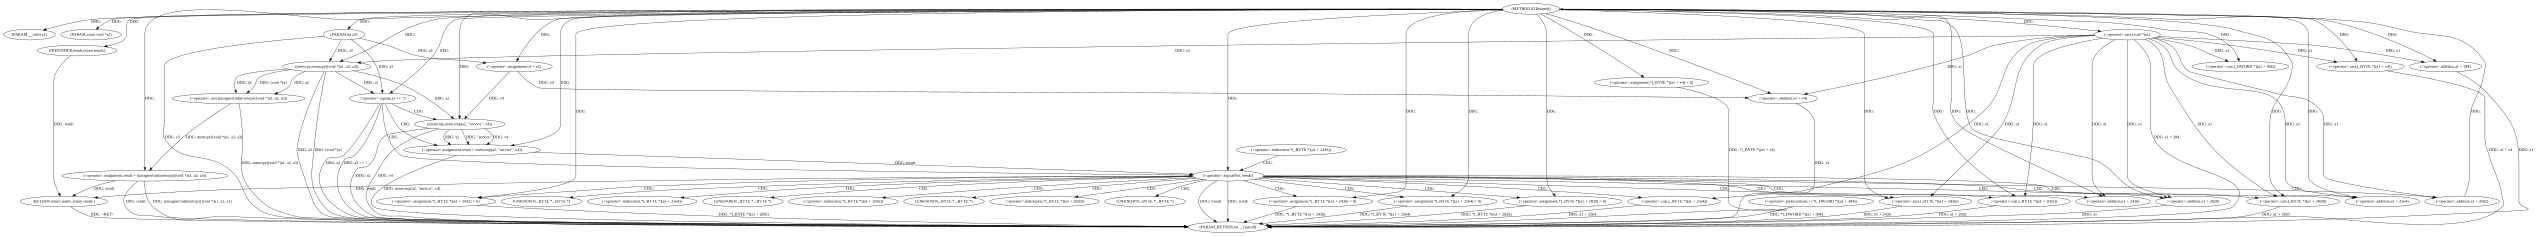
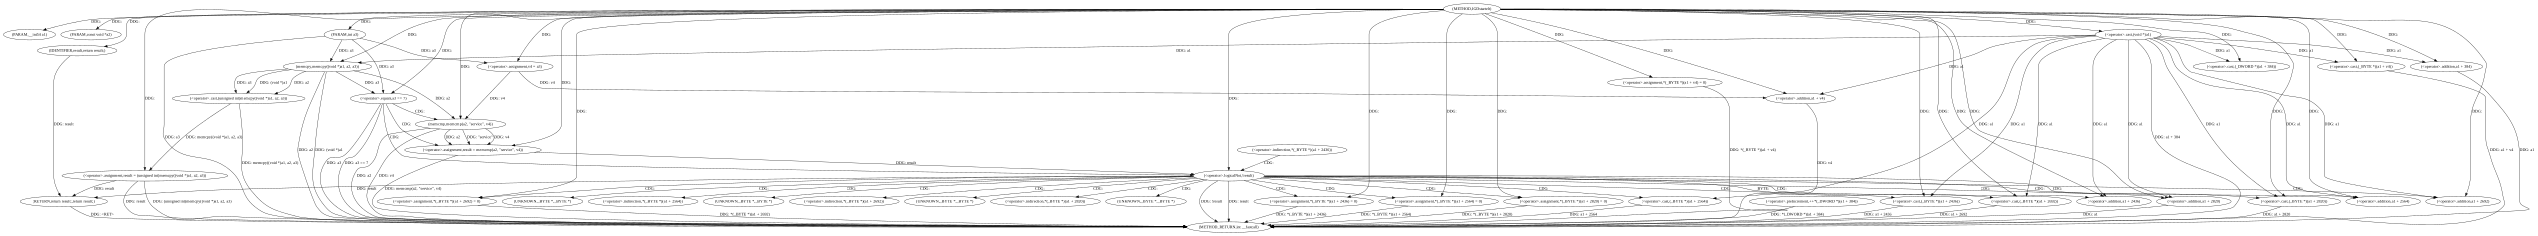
  digraph {
    fontname="Liberation Serif"
    node [fontname="Liberation Serif"]
    edge [fontname="Liberation Serif"]
    n1 [label="(METHOD,IGDstartelt)"]
    n2 [label="(PARAM,__int54 a1)"]
    n3 [label="(PARAM,const void *a2)"]
    n4 [label="(PARAM,int a3)"]
    n5 [label="(<operator>.assignment,v4 = a3)"]
    n6 [label="(<operator>.assignment,result = (unsigned int)memcpy((void *)a1, a2, a3))"]
    n7 [label="(memcpy,memcpy((void *)a1, a2, a3))"]
    n8 [label="(<operator>.cast,(void *)a1)"]
    n9 [label="(<operator>.assignment,*(_BYTE *)(a1 + v4) = 0)"]
    n10 [label="(<operator>.cast,(_BYTE *)(a1 + v4))"]
    n11 [label="(<operator>.addition,a1 + v4)"]
    n12 [label="(<operator>.cast,(_DWORD *)(a1 + 384))"]
    n13 [label="(<operator>.addition,a1 + 384)"]
    n14 [label="(<operator>.equals,a3 == 7)"]
    n15 [label="(<operator>.assignment,result = memcmp(a2, \"service\", v4))"]
    n16 [label="(memcmp,memcmp(a2, \"service\", v4))"]
    n17 [label="(<operator>.logicalNot,!result)"]
    n18 [label="(<operator>.assignment,*(_BYTE *)(a1 + 2436) = 0)"]
    n19 [label="(<operator>.cast,(_BYTE *)(a1 + 2436))"]
    n20 [label="(<operator>.addition,a1 + 2436)"]
    n21 [label="(<operator>.assignment,*(_BYTE *)(a1 + 2564) = 0)"]
    n22 [label="(<operator>.addition,a1 + 2564)"]
    n23 [label="(<operator>.assignment,*(_BYTE *)(a1 + 2692) = 0)"]
    n24 [label="(<operator>.cast,(_BYTE *)(a1 + 2692))"]
    n25 [label="(<operator>.addition,a1 + 2692)"]
    n26 [label="(<operator>.assignment,*(_BYTE *)(a1 + 2820) = 0)"]
    n27 [label="(<operator>.cast,(_BYTE *)(a1 + 2820))"]
    n28 [label="(<operator>.addition,a1 + 2820)"]
    n29 [label="(IDENTIFIER,result,return result;)"]
-   n30 [label="(PARAM_RETURN,int __fastcall)"]
+   n30 [label="(METHOD_RETURN,int __fastcall)"]
    n31 [label="(RETURN,return result;,return result;)"]
    n32 [label="(<operator>.cast,(unsigned int)memcpy((void *)a1, a2, a3))"]
    n33 [label="(<operator>.cast,(_BYTE *)(a1 + 2564))"]
    n34 [label="(UNKNOWN,_BYTE *,_BYTE *)"]
    n35 [label="(<operator>.indirection,*(_BYTE *)(a1 + 2564))"]
    n36 [label="(UNKNOWN,_BYTE *,_BYTE *)"]
    n37 [label="(<operator>.indirection,*(_BYTE *)(a1 + 2692))"]
    n38 [label="(UNKNOWN,_BYTE *,_BYTE *)"]
    n39 [label="(<operator>.indirection,*(_BYTE *)(a1 + 2820))"]
    n40 [label="(UNKNOWN,_BYTE *,_BYTE *)"]
    n41 [label="(<operator>.preIncrement,++*(_DWORD *)(a1 + 384))"]
    n42 [label="(<operator>.indirection,*(_BYTE *)(a1 + 2436))"]
    n1 -> n2 [label="DDG: "]
    n1 -> n3 [label="DDG: "]
    n1 -> n4 [label="DDG: "]
    n1 -> n5 [label="DDG: "]
    n1 -> n6 [label="DDG: "]
    n1 -> n7 [label="DDG: "]
    n1 -> n8 [label="DDG: "]
    n1 -> n9 [label="DDG: "]
    n1 -> n10 [label="DDG: "]
    n1 -> n11 [label="DDG: "]
    n1 -> n12 [label="DDG: "]
    n1 -> n13 [label="DDG: "]
    n1 -> n14 [label="DDG: "]
    n1 -> n15 [label="DDG: "]
    n1 -> n16 [label="DDG: "]
    n1 -> n17 [label="DDG: "]
    n1 -> n18 [label="DDG: "]
    n1 -> n19 [label="DDG: "]
    n1 -> n20 [label="DDG: "]
    n1 -> n21 [label="DDG: "]
    n1 -> n22 [label="DDG: "]
    n1 -> n23 [label="DDG: "]
    n1 -> n24 [label="DDG: "]
-   n25 -> n1 [label="DDG: "]
+   n1 -> n25 [label="DDG: "]
    n1 -> n26 [label="DDG: "]
    n1 -> n27 [label="DDG: "]
    n1 -> n28 [label="DDG: "]
    n1 -> n29 [label="DDG: "]
    n4 -> n5 [label="DDG: a3"]
    n4 -> n7 [label="DDG: a3"]
    n4 -> n14 [label="DDG: a3"]
    n4 -> n30 [label="DDG: a3"]
    n5 -> n11 [label="DDG: v4"]
    n5 -> n16 [label="DDG: v4"]
    n6 -> n30 [label="DDG: (unsigned int)memcpy((void *)a1, a2, a3)"]
    n6 -> n30 [label="DDG: result"]
    n6 -> n31 [label="DDG: result"]
    n7 -> n14 [label="DDG: a3"]
    n7 -> n16 [label="DDG: a2"]
    n7 -> n30 [label="DDG: (void *)a1"]
    n7 -> n30 [label="DDG: a2"]
    n7 -> n32 [label="DDG: (void *)a1"]
    n7 -> n32 [label="DDG: a2"]
    n7 -> n32 [label="DDG: a3"]
    n8 -> n7 [label="DDG: a1"]
    n8 -> n10 [label="DDG: a1"]
    n8 -> n11 [label="DDG: a1"]
    n8 -> n12 [label="DDG: a1"]
    n8 -> n13 [label="DDG: a1"]
    n8 -> n19 [label="DDG: a1"]
    n8 -> n20 [label="DDG: a1"]
    n8 -> n22 [label="DDG: a1"]
    n8 -> n24 [label="DDG: a1"]
    n8 -> n25 [label="DDG: a1"]
    n8 -> n27 [label="DDG: a1"]
    n8 -> n28 [label="DDG: a1"]
    n8 -> n30 [label="DDG: a1 + 384"]
    n8 -> n33 [label="DDG: a1"]
    n9 -> n30 [label="DDG: *(_BYTE *)(a1 + v4)"]
    n10 -> n30 [label="DDG: a1 + v4"]
    n11 -> n30 [label="DDG: v4"]
    n13 -> n30 [label="DDG: a1"]
    n14 -> n15 [label="CDG: "]
    n14 -> n16 [label="CDG: "]
    n14 -> n17 [label="CDG: "]
    n14 -> n30 [label="DDG: a3 == 7"]
    n14 -> n30 [label="DDG: a3"]
    n15 -> n17 [label="DDG: result"]
    n15 -> n30 [label="DDG: memcmp(a2, \"service\", v4)"]
    n16 -> n15 [label="DDG: a2"]
    n16 -> n15 [label="DDG: \"service\""]
    n16 -> n15 [label="DDG: v4"]
    n16 -> n30 [label="DDG: v4"]
    n16 -> n30 [label="DDG: a2"]
    n17 -> n18 [label="CDG: "]
    n17 -> n19 [label="CDG: "]
    n17 -> n20 [label="CDG: "]
    n17 -> n21 [label="CDG: "]
    n17 -> n22 [label="CDG: "]
    n17 -> n23 [label="CDG: "]
-   n17 -> n24 [label="CDG: "]
+   n17 -> n24 [label="BYTE: "]
    n17 -> n25 [label="CDG: "]
    n17 -> n26 [label="CDG: "]
    n17 -> n27 [label="CDG: "]
    n17 -> n28 [label="CDG: "]
    n17 -> n30 [label="DDG: !result"]
    n17 -> n30 [label="DDG: result"]
    n17 -> n31 [label="DDG: result"]
    n17 -> n33 [label="CDG: "]
    n17 -> n34 [label="CDG: "]
    n17 -> n35 [label="CDG: "]
    n17 -> n36 [label="CDG: "]
    n17 -> n37 [label="CDG: "]
    n17 -> n38 [label="CDG: "]
    n17 -> n39 [label="CDG: "]
    n17 -> n40 [label="CDG: "]
    n18 -> n30 [label="DDG: *(_BYTE *)(a1 + 2436)"]
    n19 -> n30 [label="DDG: a1 + 2436"]
    n21 -> n30 [label="DDG: *(_BYTE *)(a1 + 2564)"]
    n23 -> n30 [label="DDG: *(_BYTE *)(a1 + 2692)"]
    n24 -> n30 [label="DDG: a1 + 2692"]
    n26 -> n30 [label="DDG: *(_BYTE *)(a1 + 2820)"]
    n27 -> n30 [label="DDG: a1 + 2820"]
    n28 -> n30 [label="DDG: a1"]
    n29 -> n31 [label="DDG: result"]
    n31 -> n30 [label="DDG: <RET>"]
    n32 -> n6 [label="DDG: memcpy((void *)a1, a2, a3)"]
    n32 -> n30 [label="DDG: memcpy((void *)a1, a2, a3)"]
    n33 -> n30 [label="DDG: a1 + 2564"]
    n41 -> n30 [label="DDG: *(_DWORD *)(a1 + 384)"]
    n42 -> n17 [label="CDG: "]
  }
